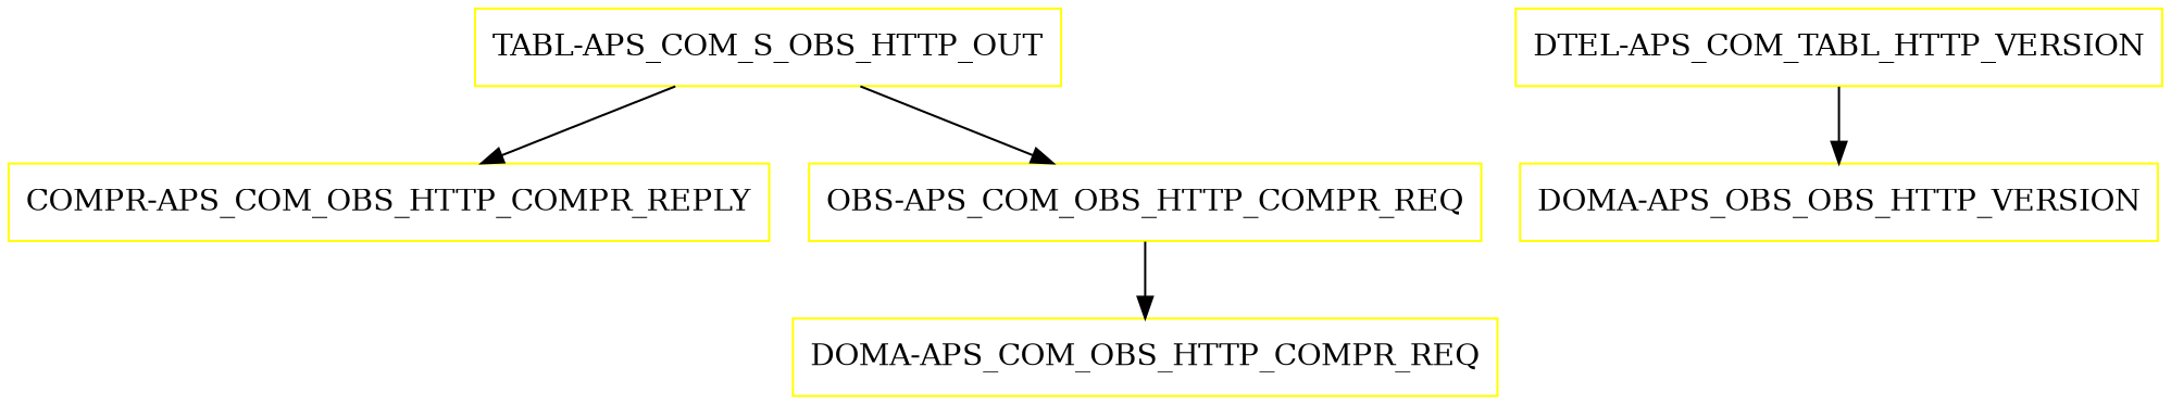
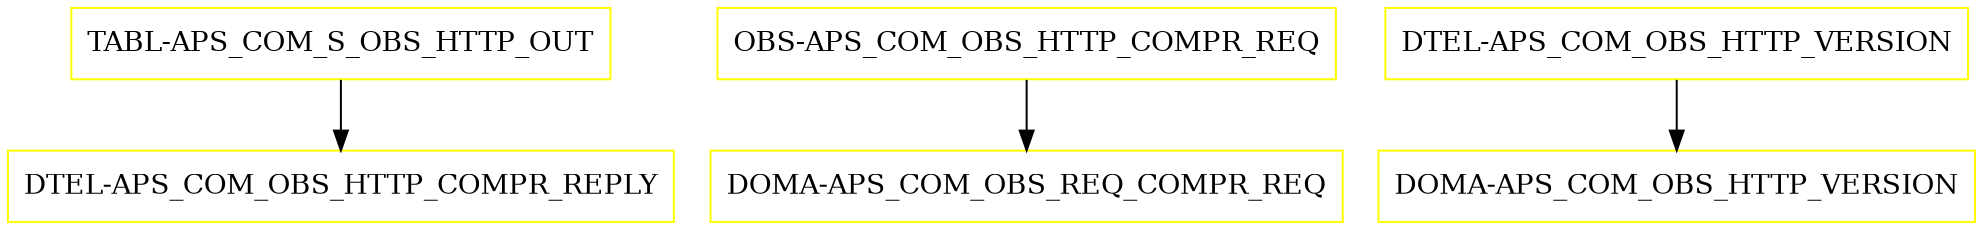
  digraph {
    node [color=yellow shape=box]
    "TABL-APS_COM_S_OBS_HTTP_OUT"
-   "DTEL-APS_COM_OBS_HTTP_COMPR_REPLY" [label="COMPR-APS_COM_OBS_HTTP_COMPR_REPLY"]
+   "DTEL-APS_COM_OBS_HTTP_COMPR_REPLY"
    n3 [label="OBS-APS_COM_OBS_HTTP_COMPR_REQ"]
-   "DOMA-APS_COM_OBS_HTTP_COMPR_REQ"
-   "DTEL-APS_COM_OBS_HTTP_VERSION" [label="DTEL-APS_COM_TABL_HTTP_VERSION"]
-   "DOMA-APS_COM_OBS_HTTP_VERSION" [label="DOMA-APS_OBS_OBS_HTTP_VERSION"]
+   "DOMA-APS_COM_OBS_HTTP_COMPR_REQ" [label="DOMA-APS_COM_OBS_REQ_COMPR_REQ"]
+   "DTEL-APS_COM_OBS_HTTP_VERSION"
+   "DOMA-APS_COM_OBS_HTTP_VERSION"
    "TABL-APS_COM_S_OBS_HTTP_OUT" -> "DTEL-APS_COM_OBS_HTTP_COMPR_REPLY"
-   "TABL-APS_COM_S_OBS_HTTP_OUT" -> n3
    n3 -> "DOMA-APS_COM_OBS_HTTP_COMPR_REQ"
    "DTEL-APS_COM_OBS_HTTP_VERSION" -> "DOMA-APS_COM_OBS_HTTP_VERSION"
  }
